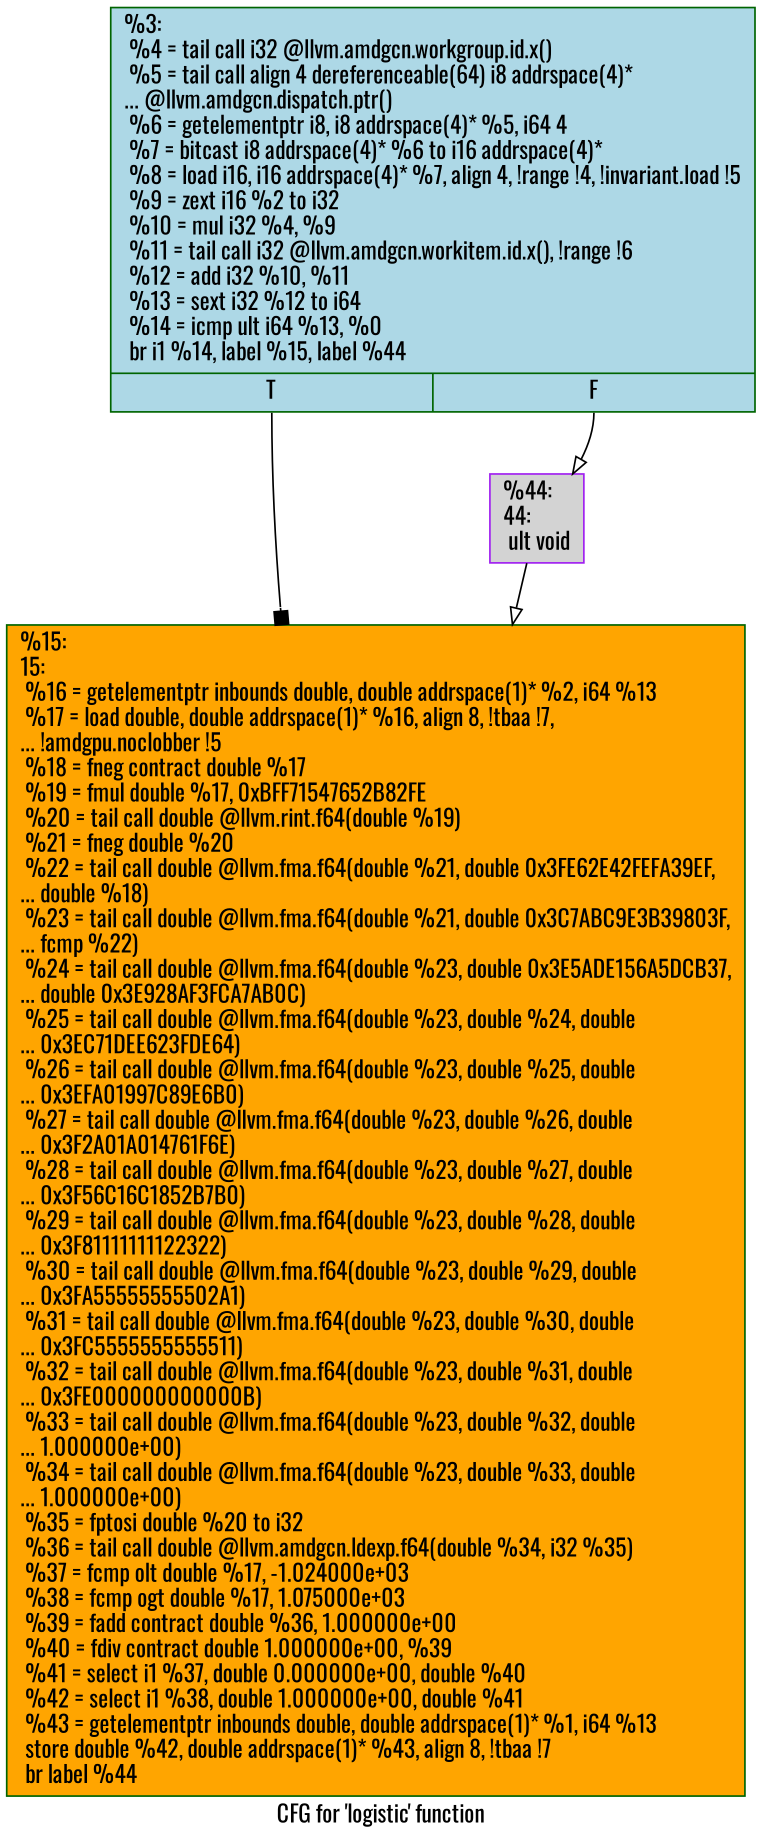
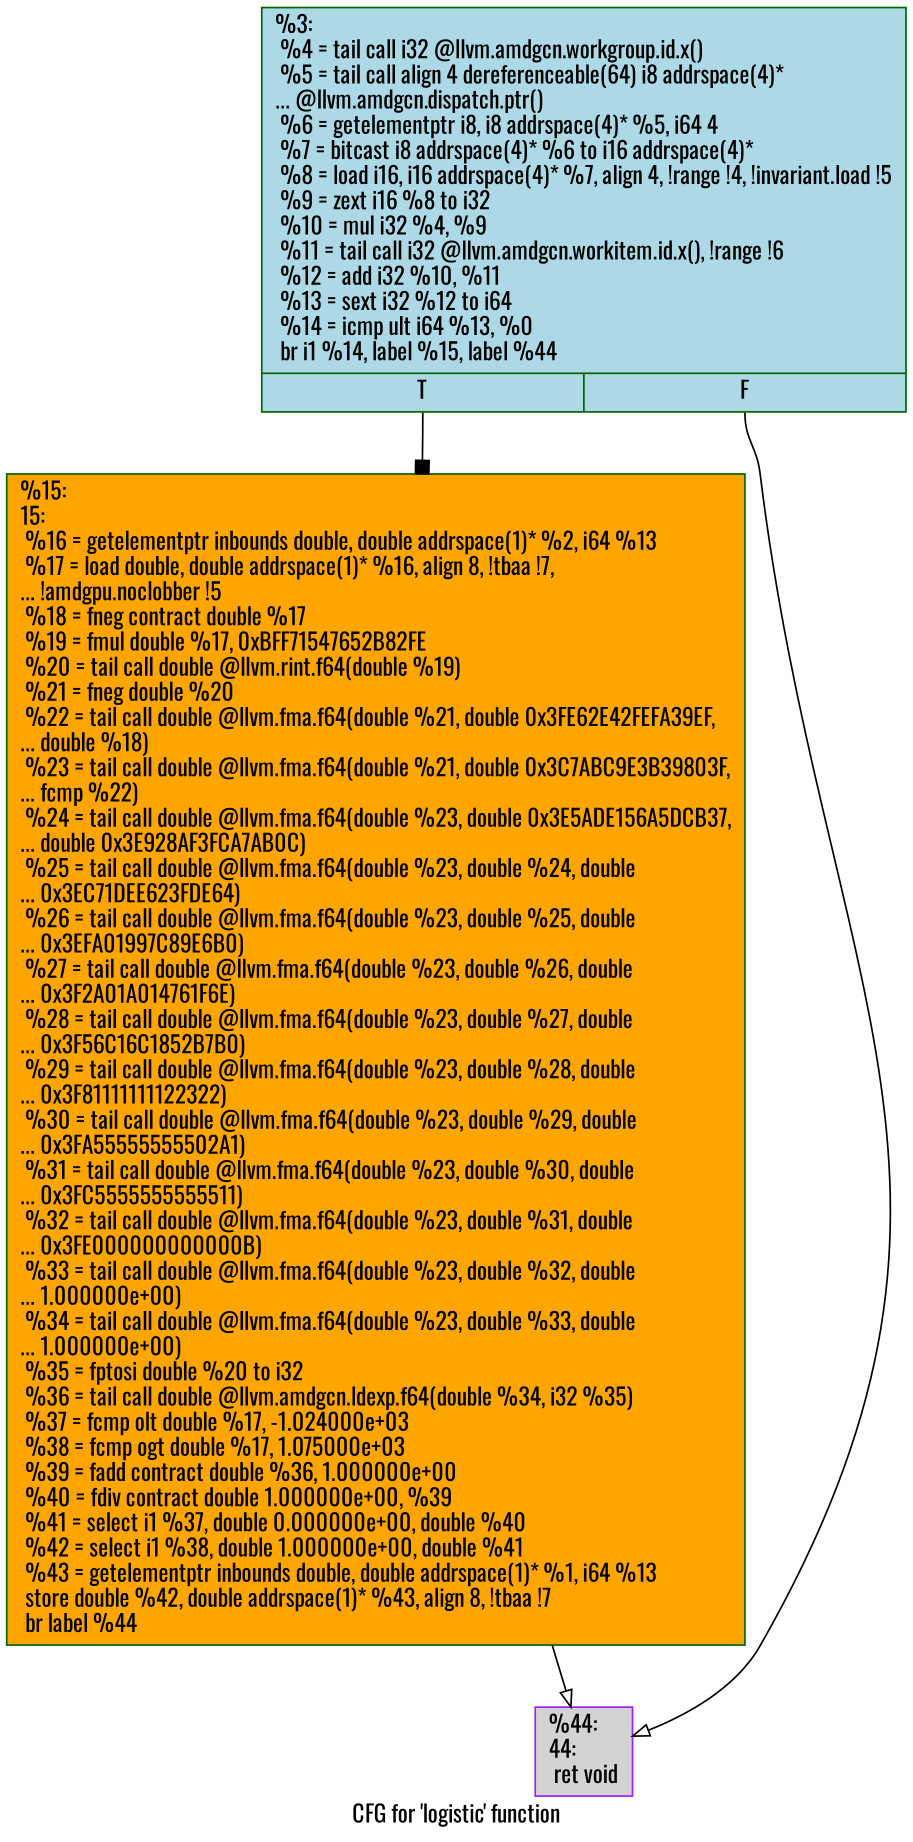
  digraph {
    fontname=Oswald
    label="CFG for 'logistic' function"
    node [color=darkgreen fontname=Oswald shape=record style=filled]
    edge [arrowhead=onormal fontname=Oswald]
-   n1 [fillcolor=lightblue label="{%3:\l  %4 = tail call i32 @llvm.amdgcn.workgroup.id.x()\l  %5 = tail call align 4 dereferenceable(64) i8 addrspace(4)*\l... @llvm.amdgcn.dispatch.ptr()\l  %6 = getelementptr i8, i8 addrspace(4)* %5, i64 4\l  %7 = bitcast i8 addrspace(4)* %6 to i16 addrspace(4)*\l  %8 = load i16, i16 addrspace(4)* %7, align 4, !range !4, !invariant.load !5\l  %9 = zext i16 %2 to i32\l  %10 = mul i32 %4, %9\l  %11 = tail call i32 @llvm.amdgcn.workitem.id.x(), !range !6\l  %12 = add i32 %10, %11\l  %13 = sext i32 %12 to i64\l  %14 = icmp ult i64 %13, %0\l  br i1 %14, label %15, label %44\l|{<s0>T|<s1>F}}"]
+   n1 [fillcolor=lightblue label="{%3:\l  %4 = tail call i32 @llvm.amdgcn.workgroup.id.x()\l  %5 = tail call align 4 dereferenceable(64) i8 addrspace(4)*\l... @llvm.amdgcn.dispatch.ptr()\l  %6 = getelementptr i8, i8 addrspace(4)* %5, i64 4\l  %7 = bitcast i8 addrspace(4)* %6 to i16 addrspace(4)*\l  %8 = load i16, i16 addrspace(4)* %7, align 4, !range !4, !invariant.load !5\l  %9 = zext i16 %8 to i32\l  %10 = mul i32 %4, %9\l  %11 = tail call i32 @llvm.amdgcn.workitem.id.x(), !range !6\l  %12 = add i32 %10, %11\l  %13 = sext i32 %12 to i64\l  %14 = icmp ult i64 %13, %0\l  br i1 %14, label %15, label %44\l|{<s0>T|<s1>F}}"]
    n2 [fillcolor=orange label="{%15:\l15:                                               \l  %16 = getelementptr inbounds double, double addrspace(1)* %2, i64 %13\l  %17 = load double, double addrspace(1)* %16, align 8, !tbaa !7,\l... !amdgpu.noclobber !5\l  %18 = fneg contract double %17\l  %19 = fmul double %17, 0xBFF71547652B82FE\l  %20 = tail call double @llvm.rint.f64(double %19)\l  %21 = fneg double %20\l  %22 = tail call double @llvm.fma.f64(double %21, double 0x3FE62E42FEFA39EF,\l... double %18)\l  %23 = tail call double @llvm.fma.f64(double %21, double 0x3C7ABC9E3B39803F,\l... fcmp %22)\l  %24 = tail call double @llvm.fma.f64(double %23, double 0x3E5ADE156A5DCB37,\l... double 0x3E928AF3FCA7AB0C)\l  %25 = tail call double @llvm.fma.f64(double %23, double %24, double\l... 0x3EC71DEE623FDE64)\l  %26 = tail call double @llvm.fma.f64(double %23, double %25, double\l... 0x3EFA01997C89E6B0)\l  %27 = tail call double @llvm.fma.f64(double %23, double %26, double\l... 0x3F2A01A014761F6E)\l  %28 = tail call double @llvm.fma.f64(double %23, double %27, double\l... 0x3F56C16C1852B7B0)\l  %29 = tail call double @llvm.fma.f64(double %23, double %28, double\l... 0x3F81111111122322)\l  %30 = tail call double @llvm.fma.f64(double %23, double %29, double\l... 0x3FA55555555502A1)\l  %31 = tail call double @llvm.fma.f64(double %23, double %30, double\l... 0x3FC5555555555511)\l  %32 = tail call double @llvm.fma.f64(double %23, double %31, double\l... 0x3FE000000000000B)\l  %33 = tail call double @llvm.fma.f64(double %23, double %32, double\l... 1.000000e+00)\l  %34 = tail call double @llvm.fma.f64(double %23, double %33, double\l... 1.000000e+00)\l  %35 = fptosi double %20 to i32\l  %36 = tail call double @llvm.amdgcn.ldexp.f64(double %34, i32 %35)\l  %37 = fcmp olt double %17, -1.024000e+03\l  %38 = fcmp ogt double %17, 1.075000e+03\l  %39 = fadd contract double %36, 1.000000e+00\l  %40 = fdiv contract double 1.000000e+00, %39\l  %41 = select i1 %37, double 0.000000e+00, double %40\l  %42 = select i1 %38, double 1.000000e+00, double %41\l  %43 = getelementptr inbounds double, double addrspace(1)* %1, i64 %13\l  store double %42, double addrspace(1)* %43, align 8, !tbaa !7\l  br label %44\l}"]
-   n3 [color=purple fillcolor=lightgrey label="{%44:\l44:                                               \l  ult void\l}"]
+   n3 [color=purple fillcolor=lightgrey label="{%44:\l44:                                               \l  ret void\l}"]
    n1 -> n2 [arrowhead=box tailport=s0]
    n1 -> n3 [tailport=s1]
-   n3 -> n2
+   n2 -> n3
  }
